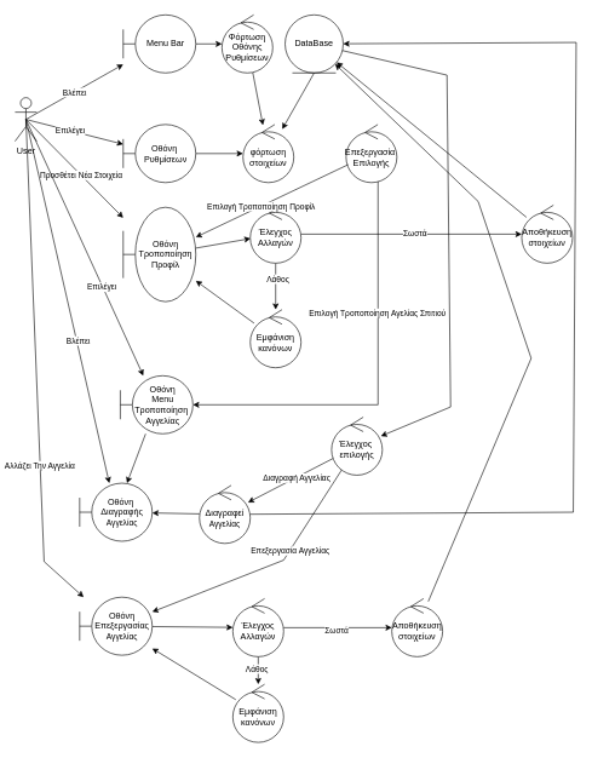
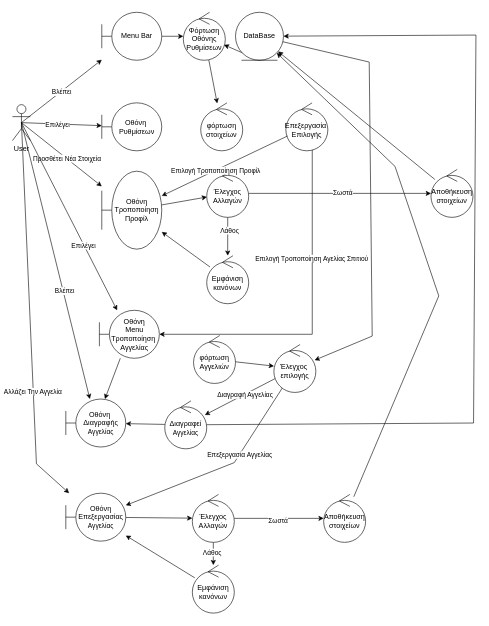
  <mxCell id="0" />
  <mxCell id="1" parent="0" />
  <mxCell id="2" style="edgeStyle=none;rounded=0;orthogonalLoop=1;jettySize=auto;html=1;exitX=0.5;exitY=0.5;exitDx=0;exitDy=0;exitPerimeter=0;" parent="1" source="14" target="18" edge="1"><mxGeometry relative="1" as="geometry" /></mxCell>
  <mxCell id="3" value="Βλέπει" style="edgeLabel;html=1;align=center;verticalAlign=middle;resizable=0;points=[];" parent="2" vertex="1" connectable="0"><mxGeometry x="-0.012" relative="1" as="geometry"><mxPoint as="offset" /></mxGeometry></mxCell>
  <mxCell id="4" style="edgeStyle=none;rounded=0;orthogonalLoop=1;jettySize=auto;html=1;exitX=0.5;exitY=0.5;exitDx=0;exitDy=0;exitPerimeter=0;" parent="1" source="14" target="20" edge="1"><mxGeometry relative="1" as="geometry" /></mxCell>
  <mxCell id="5" value="Επιλέγει" style="edgeLabel;html=1;align=center;verticalAlign=middle;resizable=0;points=[];" parent="4" vertex="1" connectable="0"><mxGeometry x="-0.099" relative="1" as="geometry"><mxPoint as="offset" /></mxGeometry></mxCell>
  <mxCell id="6" style="edgeStyle=none;rounded=0;orthogonalLoop=1;jettySize=auto;html=1;exitX=0.5;exitY=0.5;exitDx=0;exitDy=0;exitPerimeter=0;" parent="1" source="14" target="24" edge="1"><mxGeometry relative="1" as="geometry" /></mxCell>
  <mxCell id="7" value="Προσθέτει Νέα Στοιχεία" style="edgeLabel;html=1;align=center;verticalAlign=middle;resizable=0;points=[];" parent="6" vertex="1" connectable="0"><mxGeometry x="0.119" relative="1" as="geometry"><mxPoint as="offset" /></mxGeometry></mxCell>
  <mxCell id="8" style="edgeStyle=none;rounded=0;orthogonalLoop=1;jettySize=auto;html=1;exitX=0.5;exitY=0.5;exitDx=0;exitDy=0;exitPerimeter=0;" edge="1" parent="1" source="14" target="41"><mxGeometry relative="1" as="geometry" /></mxCell>
  <mxCell id="9" value="Επιλέγει&amp;nbsp;" style="edgeLabel;html=1;align=center;verticalAlign=middle;resizable=0;points=[];" vertex="1" connectable="0" parent="8"><mxGeometry x="0.307" relative="1" as="geometry"><mxPoint as="offset" /></mxGeometry></mxCell>
  <mxCell id="10" style="edgeStyle=none;rounded=0;orthogonalLoop=1;jettySize=auto;html=1;exitX=0.5;exitY=0.5;exitDx=0;exitDy=0;exitPerimeter=0;" edge="1" parent="1" source="14" target="49"><mxGeometry relative="1" as="geometry" /></mxCell>
  <mxCell id="11" value="Βλέπει" style="edgeLabel;html=1;align=center;verticalAlign=middle;resizable=0;points=[];" vertex="1" connectable="0" parent="10"><mxGeometry x="0.218" y="2" relative="1" as="geometry"><mxPoint as="offset" /></mxGeometry></mxCell>
  <mxCell id="12" style="edgeStyle=none;rounded=0;orthogonalLoop=1;jettySize=auto;html=1;exitX=0.5;exitY=0.5;exitDx=0;exitDy=0;exitPerimeter=0;" edge="1" parent="1" source="14" target="52"><mxGeometry relative="1" as="geometry"><Array as="points"><mxPoint x="60" y="773" /></Array></mxGeometry></mxCell>
  <mxCell id="13" value="Αλλάζει Την Αγγελία" style="edgeLabel;html=1;align=center;verticalAlign=middle;resizable=0;points=[];" vertex="1" connectable="0" parent="12"><mxGeometry x="0.396" y="-1" relative="1" as="geometry"><mxPoint as="offset" /></mxGeometry></mxCell>
- <mxCell id="14" value="User" style="shape=umlActor;verticalLabelPosition=bottom;verticalAlign=top;html=1;outlineConnect=0;" parent="1" vertex="1"><mxGeometry x="20" y="134" width="30" height="60" as="geometry" /></mxCell>
- <mxCell id="15" style="edgeStyle=none;rounded=0;orthogonalLoop=1;jettySize=auto;html=1;exitX=0.5;exitY=1;exitDx=0;exitDy=0;" parent="1" source="16" target="21" edge="1"><mxGeometry relative="1" as="geometry" /></mxCell>
+ <mxCell id="14" value="User" style="shape=umlActor;verticalLabelPosition=bottom;verticalAlign=top;html=1;outlineConnect=0;" parent="1" vertex="1"><mxGeometry x="20" y="174" width="30" height="60" as="geometry" /></mxCell>
+ <mxCell id="15" style="edgeStyle=none;rounded=0;orthogonalLoop=1;jettySize=auto;html=1;exitX=0.5;exitY=1;exitDx=0;exitDy=0;" parent="1" source="16" target="36" edge="1"><mxGeometry relative="1" as="geometry" /></mxCell>
  <mxCell id="16" value="DataBase" style="ellipse;shape=umlEntity;whiteSpace=wrap;html=1;" parent="1" vertex="1"><mxGeometry x="392" y="20" width="80" height="80" as="geometry" /></mxCell>
  <mxCell id="17" value="" style="edgeStyle=none;rounded=0;orthogonalLoop=1;jettySize=auto;html=1;" parent="1" source="18" target="36" edge="1"><mxGeometry relative="1" as="geometry" /></mxCell>
  <mxCell id="18" value="Menu Bar" style="shape=umlBoundary;whiteSpace=wrap;html=1;" parent="1" vertex="1"><mxGeometry x="169" y="20" width="100" height="80" as="geometry" /></mxCell>
- <mxCell id="19" value="" style="edgeStyle=none;rounded=0;orthogonalLoop=1;jettySize=auto;html=1;" parent="1" source="20" target="21" edge="1"><mxGeometry relative="1" as="geometry" /></mxCell>
  <mxCell id="20" value="Οθόνη&amp;nbsp;&lt;div&gt;Ρυθμίσεων&lt;/div&gt;" style="shape=umlBoundary;whiteSpace=wrap;html=1;" parent="1" vertex="1"><mxGeometry x="169" y="171" width="100" height="80" as="geometry" /></mxCell>
  <mxCell id="21" value="φόρτωση&lt;div&gt;στοιχείων&lt;/div&gt;" style="ellipse;shape=umlControl;whiteSpace=wrap;html=1;" parent="1" vertex="1"><mxGeometry x="334" y="171" width="70" height="80" as="geometry" /></mxCell>
  <mxCell id="22" value="" style="edgeStyle=none;rounded=0;orthogonalLoop=1;jettySize=auto;html=1;" parent="1" source="32" target="28" edge="1"><mxGeometry relative="1" as="geometry"><mxPoint x="331" y="403" as="sourcePoint" /></mxGeometry></mxCell>
  <mxCell id="23" value="Σωστά" style="edgeLabel;html=1;align=center;verticalAlign=middle;resizable=0;points=[];" parent="22" vertex="1" connectable="0"><mxGeometry x="0.026" y="1" relative="1" as="geometry"><mxPoint as="offset" /></mxGeometry></mxCell>
  <mxCell id="24" value="Οθόνη&lt;div&gt;Τροποποίηση Προφίλ&lt;/div&gt;" style="shape=umlBoundary;whiteSpace=wrap;html=1;" parent="1" vertex="1"><mxGeometry x="169" y="285" width="100" height="130" as="geometry" /></mxCell>
  <mxCell id="25" value="" style="edgeStyle=none;rounded=0;orthogonalLoop=1;jettySize=auto;html=1;" parent="1" source="28" target="16" edge="1"><mxGeometry relative="1" as="geometry" /></mxCell>
  <mxCell id="26" value="" style="edgeStyle=orthogonalEdgeStyle;rounded=0;orthogonalLoop=1;jettySize=auto;html=1;" edge="1" parent="1" source="37" target="41"><mxGeometry relative="1" as="geometry"><mxPoint x="530" y="389" as="sourcePoint" /><Array as="points"><mxPoint x="520" y="557" /></Array></mxGeometry></mxCell>
  <mxCell id="27" value="Επιλογή Τροποποίηση Αγελίας Σπιτιού" style="edgeLabel;html=1;align=center;verticalAlign=middle;resizable=0;points=[];" vertex="1" connectable="0" parent="26"><mxGeometry x="-0.356" y="-2" relative="1" as="geometry"><mxPoint as="offset" /></mxGeometry></mxCell>
  <mxCell id="28" value="&lt;div&gt;Αποθήκευση&lt;/div&gt;&lt;div&gt;στοιχείων&lt;/div&gt;" style="ellipse;shape=umlControl;whiteSpace=wrap;html=1;" parent="1" vertex="1"><mxGeometry x="718" y="282" width="70" height="80" as="geometry" /></mxCell>
  <mxCell id="29" value="" style="edgeStyle=none;rounded=0;orthogonalLoop=1;jettySize=auto;html=1;" parent="1" source="24" target="32" edge="1"><mxGeometry relative="1" as="geometry"><mxPoint x="429" y="266" as="targetPoint" /></mxGeometry></mxCell>
  <mxCell id="30" value="" style="edgeStyle=none;rounded=0;orthogonalLoop=1;jettySize=auto;html=1;" parent="1" source="32" target="34" edge="1"><mxGeometry relative="1" as="geometry" /></mxCell>
  <mxCell id="31" value="Λάθος" style="edgeLabel;html=1;align=center;verticalAlign=middle;resizable=0;points=[];" parent="30" vertex="1" connectable="0"><mxGeometry x="-0.345" y="2" relative="1" as="geometry"><mxPoint as="offset" /></mxGeometry></mxCell>
  <mxCell id="32" value="Έλεγχος Αλλαγών" style="ellipse;shape=umlControl;whiteSpace=wrap;html=1;" parent="1" vertex="1"><mxGeometry x="344" y="282" width="70" height="80" as="geometry" /></mxCell>
  <mxCell id="33" value="" style="edgeStyle=none;rounded=0;orthogonalLoop=1;jettySize=auto;html=1;" parent="1" source="34" target="24" edge="1"><mxGeometry relative="1" as="geometry" /></mxCell>
  <mxCell id="34" value="Εμφάνιση&lt;div&gt;κανόνων&lt;/div&gt;" style="ellipse;shape=umlControl;whiteSpace=wrap;html=1;" parent="1" vertex="1"><mxGeometry x="344" y="426" width="70" height="80" as="geometry" /></mxCell>
  <mxCell id="35" value="" style="edgeStyle=none;rounded=0;orthogonalLoop=1;jettySize=auto;html=1;" parent="1" source="36" target="21" edge="1"><mxGeometry relative="1" as="geometry" /></mxCell>
  <mxCell id="36" value="Φόρτωση Οθόνης&lt;div&gt;Ρυθμίσεων&lt;/div&gt;" style="ellipse;shape=umlControl;whiteSpace=wrap;html=1;" parent="1" vertex="1"><mxGeometry x="305" y="20" width="70" height="80" as="geometry" /></mxCell>
  <mxCell id="37" value="Επεξεργασία&amp;nbsp;&lt;div&gt;Επιλογής&lt;/div&gt;" style="ellipse;shape=umlControl;whiteSpace=wrap;html=1;" vertex="1" parent="1"><mxGeometry x="476" y="171" width="70" height="80" as="geometry" /></mxCell>
  <mxCell id="38" value="" style="endArrow=classic;html=1;rounded=0;" edge="1" parent="1" source="37" target="24"><mxGeometry width="50" height="50" relative="1" as="geometry"><mxPoint x="256" y="336" as="sourcePoint" /><mxPoint x="306" y="286" as="targetPoint" /></mxGeometry></mxCell>
  <mxCell id="39" value="Επιλογή Τροποποίηση Προφίλ" style="edgeLabel;html=1;align=center;verticalAlign=middle;resizable=0;points=[];" vertex="1" connectable="0" parent="38"><mxGeometry x="0.155" y="-1" relative="1" as="geometry"><mxPoint x="1" as="offset" /></mxGeometry></mxCell>
  <mxCell id="40" value="" style="edgeStyle=none;rounded=0;orthogonalLoop=1;jettySize=auto;html=1;" edge="1" parent="1" source="41" target="49"><mxGeometry relative="1" as="geometry" /></mxCell>
  <mxCell id="41" value="Οθόνη&lt;div&gt;Menu Τροποποίηση&amp;nbsp;&lt;div&gt;Αγγελίας&lt;/div&gt;&lt;/div&gt;" style="shape=umlBoundary;whiteSpace=wrap;html=1;" vertex="1" parent="1"><mxGeometry x="165" y="517" width="100" height="80" as="geometry" /></mxCell>
  <mxCell id="42" value="" style="edgeStyle=none;rounded=0;orthogonalLoop=1;jettySize=auto;html=1;" edge="1" parent="1" source="46" target="48"><mxGeometry relative="1" as="geometry" /></mxCell>
  <mxCell id="43" value="Διαγραφή Αγγελίας" style="edgeLabel;html=1;align=center;verticalAlign=middle;resizable=0;points=[];" vertex="1" connectable="0" parent="42"><mxGeometry x="-0.128" relative="1" as="geometry"><mxPoint as="offset" /></mxGeometry></mxCell>
  <mxCell id="44" value="" style="edgeStyle=none;rounded=0;orthogonalLoop=1;jettySize=auto;html=1;" edge="1" parent="1" source="46" target="52"><mxGeometry relative="1" as="geometry"><Array as="points"><mxPoint x="390" y="771" /></Array></mxGeometry></mxCell>
  <mxCell id="45" value="Επεξεργασία Αγγελίας" style="edgeLabel;html=1;align=center;verticalAlign=middle;resizable=0;points=[];" vertex="1" connectable="0" parent="44"><mxGeometry x="-0.231" relative="1" as="geometry"><mxPoint as="offset" /></mxGeometry></mxCell>
  <mxCell id="46" value="Έλεγχος&amp;nbsp;&lt;div&gt;επιλογής&lt;/div&gt;" style="ellipse;shape=umlControl;whiteSpace=wrap;html=1;" vertex="1" parent="1"><mxGeometry x="456" y="574" width="70" height="80" as="geometry" /></mxCell>
  <mxCell id="47" value="" style="edgeStyle=none;rounded=0;orthogonalLoop=1;jettySize=auto;html=1;" edge="1" parent="1" source="48" target="49"><mxGeometry relative="1" as="geometry" /></mxCell>
  <mxCell id="48" value="Διαγραφεί&lt;div&gt;&lt;span style=&quot;font-size: 11px; text-wrap-mode: nowrap; background-color: rgb(255, 255, 255);&quot;&gt;Αγγελίας&lt;/span&gt;&lt;/div&gt;" style="ellipse;shape=umlControl;whiteSpace=wrap;html=1;" vertex="1" parent="1"><mxGeometry x="274" y="668" width="70" height="80" as="geometry" /></mxCell>
  <mxCell id="49" value="Οθόνη&amp;nbsp;&lt;div&gt;Διαγραφής&lt;/div&gt;&lt;div&gt;&lt;span style=&quot;font-size: 11px; text-wrap-mode: nowrap; background-color: rgb(255, 255, 255);&quot;&gt;Αγγελίας&lt;/span&gt;&lt;/div&gt;" style="shape=umlBoundary;whiteSpace=wrap;html=1;" vertex="1" parent="1"><mxGeometry x="109" y="665" width="100" height="80" as="geometry" /></mxCell>
  <mxCell id="50" value="" style="endArrow=classic;html=1;rounded=0;" edge="1" parent="1" source="48" target="16"><mxGeometry width="50" height="50" relative="1" as="geometry"><mxPoint x="309" y="557" as="sourcePoint" /><mxPoint x="987" y="622" as="targetPoint" /><Array as="points"><mxPoint x="789" y="705" /><mxPoint x="793" y="58" /></Array></mxGeometry></mxCell>
  <mxCell id="51" value="" style="edgeStyle=none;rounded=0;orthogonalLoop=1;jettySize=auto;html=1;" edge="1" parent="1" source="52" target="60"><mxGeometry relative="1" as="geometry" /></mxCell>
  <mxCell id="52" value="Οθόνη Επεξεργασίας&lt;div&gt;&lt;span style=&quot;font-size: 11px; text-wrap-mode: nowrap; background-color: rgb(255, 255, 255);&quot;&gt;Αγγελίας&lt;/span&gt;&lt;/div&gt;" style="shape=umlBoundary;whiteSpace=wrap;html=1;" vertex="1" parent="1"><mxGeometry x="109" y="822" width="100" height="80" as="geometry" /></mxCell>
+ <mxCell id="53" value="" style="edgeStyle=none;rounded=0;orthogonalLoop=1;jettySize=auto;html=1;" edge="1" parent="1" source="54" target="46"><mxGeometry relative="1" as="geometry" /></mxCell>
+ <mxCell id="54" value="φόρτωση&lt;div&gt;Αγγελιών&lt;/div&gt;" style="ellipse;shape=umlControl;whiteSpace=wrap;html=1;" vertex="1" parent="1"><mxGeometry x="322" y="559" width="70" height="80" as="geometry" /></mxCell>
  <mxCell id="55" value="" style="endArrow=classic;html=1;rounded=0;" edge="1" parent="1" source="16" target="46"><mxGeometry width="50" height="50" relative="1" as="geometry"><mxPoint x="458" y="620" as="sourcePoint" /><mxPoint x="575" y="89" as="targetPoint" /><Array as="points"><mxPoint x="615" y="103" /><mxPoint x="620" y="560" /></Array></mxGeometry></mxCell>
  <mxCell id="56" value="" style="edgeStyle=none;rounded=0;orthogonalLoop=1;jettySize=auto;html=1;" edge="1" parent="1" source="60" target="61"><mxGeometry relative="1" as="geometry" /></mxCell>
  <mxCell id="57" value="Σωστά" style="edgeLabel;html=1;align=center;verticalAlign=middle;resizable=0;points=[];" vertex="1" connectable="0" parent="56"><mxGeometry x="-0.039" y="-3" relative="1" as="geometry"><mxPoint as="offset" /></mxGeometry></mxCell>
  <mxCell id="58" value="" style="edgeStyle=none;rounded=0;orthogonalLoop=1;jettySize=auto;html=1;" edge="1" parent="1" source="60" target="63"><mxGeometry relative="1" as="geometry" /></mxCell>
  <mxCell id="59" value="Λάθος" style="edgeLabel;html=1;align=center;verticalAlign=middle;resizable=0;points=[];" vertex="1" connectable="0" parent="58"><mxGeometry x="-0.175" y="-3" relative="1" as="geometry"><mxPoint as="offset" /></mxGeometry></mxCell>
  <mxCell id="60" value="Έλεγχος Αλλαγών" style="ellipse;shape=umlControl;whiteSpace=wrap;html=1;" vertex="1" parent="1"><mxGeometry x="320" y="824" width="70" height="80" as="geometry" /></mxCell>
  <mxCell id="61" value="&lt;div&gt;Αποθήκευση&lt;/div&gt;&lt;div&gt;στοιχείων&lt;/div&gt;" style="ellipse;shape=umlControl;whiteSpace=wrap;html=1;" vertex="1" parent="1"><mxGeometry x="539" y="824" width="70" height="80" as="geometry" /></mxCell>
  <mxCell id="62" value="" style="edgeStyle=none;rounded=0;orthogonalLoop=1;jettySize=auto;html=1;" edge="1" parent="1" source="63" target="52"><mxGeometry relative="1" as="geometry" /></mxCell>
  <mxCell id="63" value="Εμφάνιση&lt;div&gt;κανόνων&lt;/div&gt;" style="ellipse;shape=umlControl;whiteSpace=wrap;html=1;" vertex="1" parent="1"><mxGeometry x="320" y="942" width="70" height="80" as="geometry" /></mxCell>
  <mxCell id="64" value="" style="endArrow=classic;html=1;rounded=0;" edge="1" parent="1" source="61" target="16"><mxGeometry width="50" height="50" relative="1" as="geometry"><mxPoint x="458" y="640" as="sourcePoint" /><mxPoint x="725" y="642" as="targetPoint" /><Array as="points"><mxPoint x="731" y="493" /><mxPoint x="658" y="277" /></Array></mxGeometry></mxCell>
